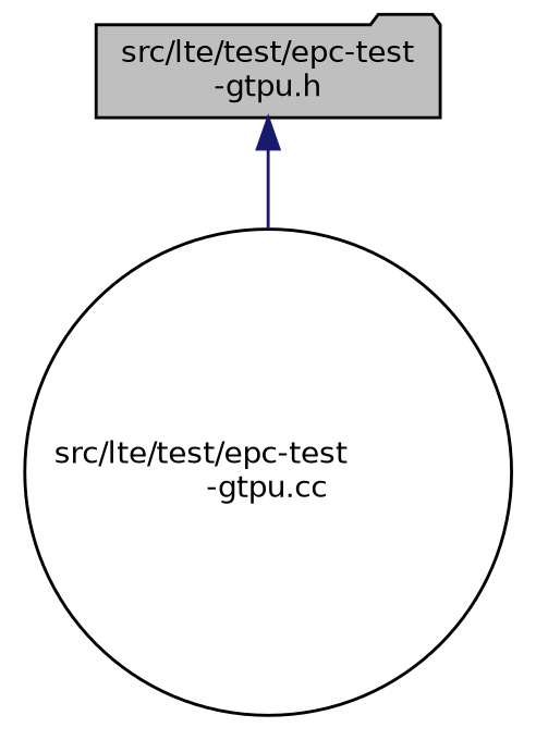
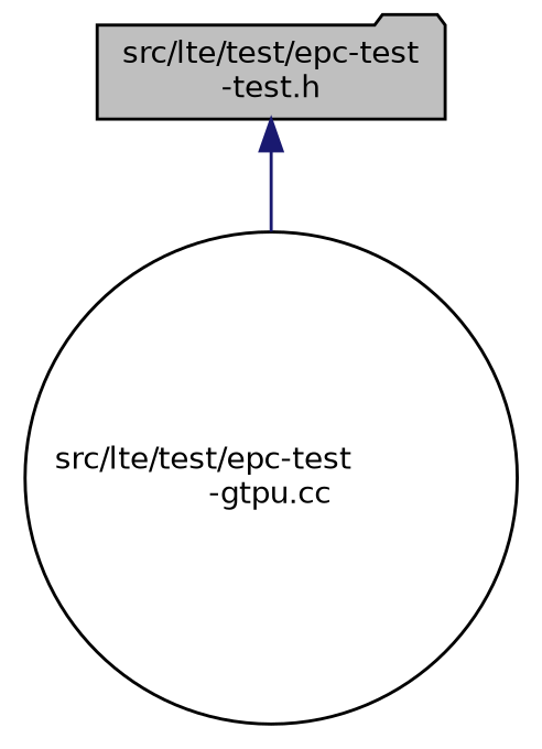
  digraph {
    node [color=black fontname=Helvetica fontsize=10 style=filled]
-   n1 [fillcolor=grey75 fontcolor=black height=0.2 label="src/lte/test/epc-test\l-gtpu.h" shape=folder width=0.4]
+   n1 [fillcolor=grey75 fontcolor=black height=0.2 label="src/lte/test/epc-test\l-test.h" shape=folder width=0.4]
    n2 [fillcolor=white height=0.2 label="src/lte/test/epc-test\l-gtpu.cc" shape=circle width=0.4]
    n1 -> n2 [color=midnightblue dir=back fontname=Helvetica fontsize=10 labelfontname=Helvetica labelfontsize=10 style=solid]
  }
